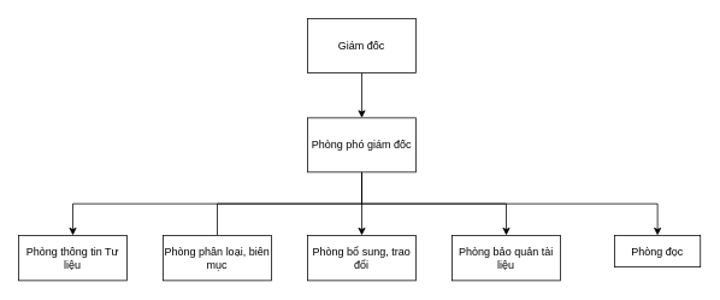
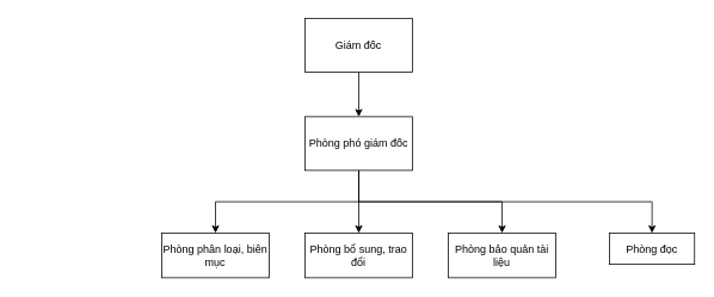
  <mxCell id="0" />
  <mxCell id="1" parent="0" />
  <mxCell id="2" style="edgeStyle=orthogonalEdgeStyle;rounded=0;orthogonalLoop=1;jettySize=auto;html=1;exitX=0.5;exitY=1;exitDx=0;exitDy=0;entryX=0.5;entryY=0;entryDx=0;entryDy=0;" parent="1" source="3" target="9" edge="1"><mxGeometry relative="1" as="geometry" /></mxCell>
  <mxCell id="3" value="Giám đốc" style="rounded=0;whiteSpace=wrap;html=1;" parent="1" vertex="1"><mxGeometry x="340" y="20" width="120" height="60" as="geometry" /></mxCell>
  <mxCell id="4" style="edgeStyle=orthogonalEdgeStyle;rounded=0;orthogonalLoop=1;jettySize=auto;html=1;exitX=0.5;exitY=1;exitDx=0;exitDy=0;entryX=0.5;entryY=0;entryDx=0;entryDy=0;" parent="1" source="9" target="10" edge="1"><mxGeometry relative="1" as="geometry" /></mxCell>
- <mxCell id="5" style="edgeStyle=orthogonalEdgeStyle;rounded=0;orthogonalLoop=1;jettySize=auto;html=1;exitX=0.5;exitY=1;exitDx=0;exitDy=0;entryX=0.5;entryY=0;entryDx=0;entryDy=0;endArrow=none;" parent="1" source="9" target="11" edge="1"><mxGeometry relative="1" as="geometry" /></mxCell>
+ <mxCell id="5" style="edgeStyle=orthogonalEdgeStyle;rounded=0;orthogonalLoop=1;jettySize=auto;html=1;exitX=0.5;exitY=1;exitDx=0;exitDy=0;entryX=0.5;entryY=0;entryDx=0;entryDy=0;" parent="1" source="9" target="11" edge="1"><mxGeometry relative="1" as="geometry" /></mxCell>
  <mxCell id="6" style="edgeStyle=orthogonalEdgeStyle;rounded=0;orthogonalLoop=1;jettySize=auto;html=1;exitX=0.5;exitY=1;exitDx=0;exitDy=0;entryX=0.5;entryY=0;entryDx=0;entryDy=0;" parent="1" source="9" target="12" edge="1"><mxGeometry relative="1" as="geometry" /></mxCell>
  <mxCell id="7" style="edgeStyle=orthogonalEdgeStyle;rounded=0;orthogonalLoop=1;jettySize=auto;html=1;exitX=0.5;exitY=1;exitDx=0;exitDy=0;" parent="1" source="9" target="13" edge="1"><mxGeometry relative="1" as="geometry" /></mxCell>
- <mxCell id="8" style="edgeStyle=orthogonalEdgeStyle;rounded=0;orthogonalLoop=1;jettySize=auto;html=1;exitX=0.5;exitY=1;exitDx=0;exitDy=0;entryX=0.5;entryY=0;entryDx=0;entryDy=0;" parent="1" source="9" target="14" edge="1"><mxGeometry relative="1" as="geometry" /></mxCell>
  <mxCell id="9" value="Phòng phó giám đốc" style="rounded=0;whiteSpace=wrap;html=1;" parent="1" vertex="1"><mxGeometry x="340" y="130" width="120" height="60" as="geometry" /></mxCell>
  <mxCell id="10" value="Phòng bổ sung, trao đổi" style="rounded=0;whiteSpace=wrap;html=1;" parent="1" vertex="1"><mxGeometry x="340" y="260" width="120" height="50" as="geometry" /></mxCell>
  <mxCell id="11" value="Phòng phân loại, biên mục" style="rounded=0;whiteSpace=wrap;html=1;" parent="1" vertex="1"><mxGeometry x="180" y="260" width="120" height="50" as="geometry" /></mxCell>
  <mxCell id="12" value="Phòng bảo quản tài liệu" style="rounded=0;whiteSpace=wrap;html=1;" parent="1" vertex="1"><mxGeometry x="500" y="260" width="120" height="50" as="geometry" /></mxCell>
  <mxCell id="13" value="Phòng đọc" style="rounded=0;whiteSpace=wrap;html=1;" parent="1" vertex="1"><mxGeometry x="680" y="260" width="95" height="35" as="geometry" /></mxCell>
- <mxCell id="14" value="Phòng thông tin Tư liệu" style="rounded=0;whiteSpace=wrap;html=1;" parent="1" vertex="1"><mxGeometry x="20" y="260" width="120" height="50" as="geometry" /></mxCell>
